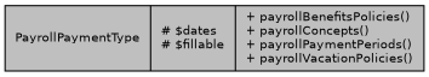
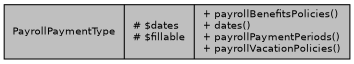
  digraph {
    rankdir=LR
-   n1 [color=black fillcolor=grey75 fontcolor=black fontname=Helvetica fontsize=10 height=0.2 label="{PayrollPaymentType\n|# $dates\l# $fillable\l|+ payrollBenefitsPolicies()\l+ payrollConcepts()\l+ payrollPaymentPeriods()\l+ payrollVacationPolicies()\l}" shape=record style=filled width=0.4]
+   n1 [color=black fillcolor=grey75 fontcolor=black fontname=Helvetica fontsize=10 height=0.2 label="{PayrollPaymentType\n|# $dates\l# $fillable\l|+ payrollBenefitsPolicies()\l+ dates()\l+ payrollPaymentPeriods()\l+ payrollVacationPolicies()\l}" shape=record style=filled width=0.4]
  }
